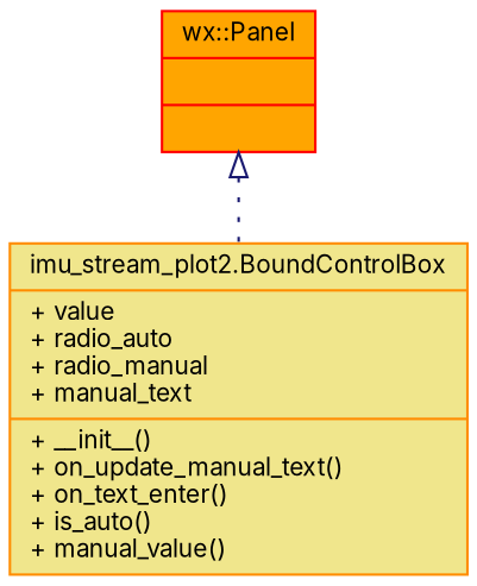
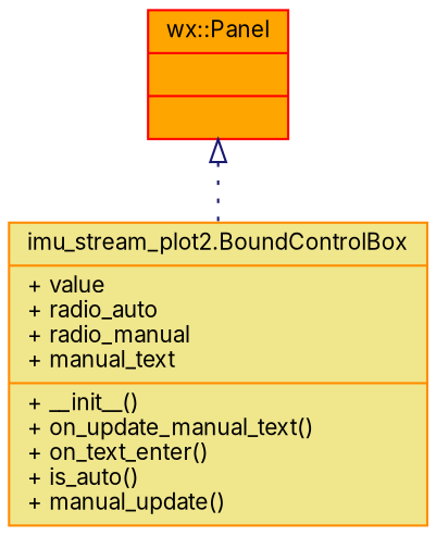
  digraph {
    fontname=Inter
    node [fontname=Inter fontsize=10 shape=record style=filled]
-   n1 [color=darkorange fillcolor=khaki fontcolor=black height=0.2 label="{imu_stream_plot2.BoundControlBox\n|+ value\l+ radio_auto\l+ radio_manual\l+ manual_text\l|+ __init__()\l+ on_update_manual_text()\l+ on_text_enter()\l+ is_auto()\l+ manual_value()\l}" width=0.4]
+   n1 [color=darkorange fillcolor=khaki fontcolor=black height=0.2 label="{imu_stream_plot2.BoundControlBox\n|+ value\l+ radio_auto\l+ radio_manual\l+ manual_text\l|+ __init__()\l+ on_update_manual_text()\l+ on_text_enter()\l+ is_auto()\l+ manual_update()\l}" width=0.4]
    n2 [color=red fillcolor=orange height=0.2 label="{wx::Panel\n||}" width=0.4]
    n2 -> n1 [arrowtail=onormal color=midnightblue dir=back fontname=Inter fontsize=10 labelfontname=Helvetica labelfontsize=10 style=dotted]
  }
